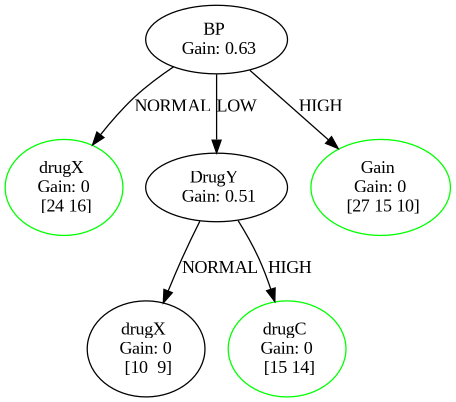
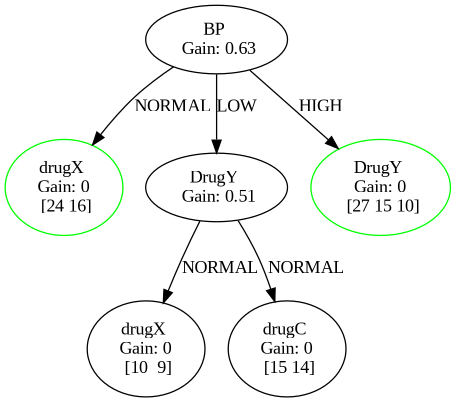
  digraph {
    fontname="Liberation Serif"
    node [fontname="Liberation Serif" color=green]
    edge [fontname="Liberation Serif" splines=line]
    n1 [label="BP \n Gain: 0.63" color=""]
    n2 [label="drugX \n Gain: 0 \n [24 16]"]
    n3 [label="DrugY \n Gain: 0.51" color=""]
-   n4 [label="Gain \n Gain: 0 \n [27 15 10]"]
+   n4 [label="DrugY \n Gain: 0 \n [27 15 10]"]
    n5 [color=black label="drugX \n Gain: 0 \n [10  9]"]
-   n6 [label="drugC \n Gain: 0 \n [15 14]"]
+   n6 [color=black label="drugC \n Gain: 0 \n [15 14]"]
    n1 -> n2 [label=NORMAL]
    n1 -> n3 [label=LOW]
    n1 -> n4 [label=HIGH]
    n3 -> n5 [label=NORMAL]
-   n3 -> n6 [label=HIGH]
+   n3 -> n6 [label=NORMAL]
  }
